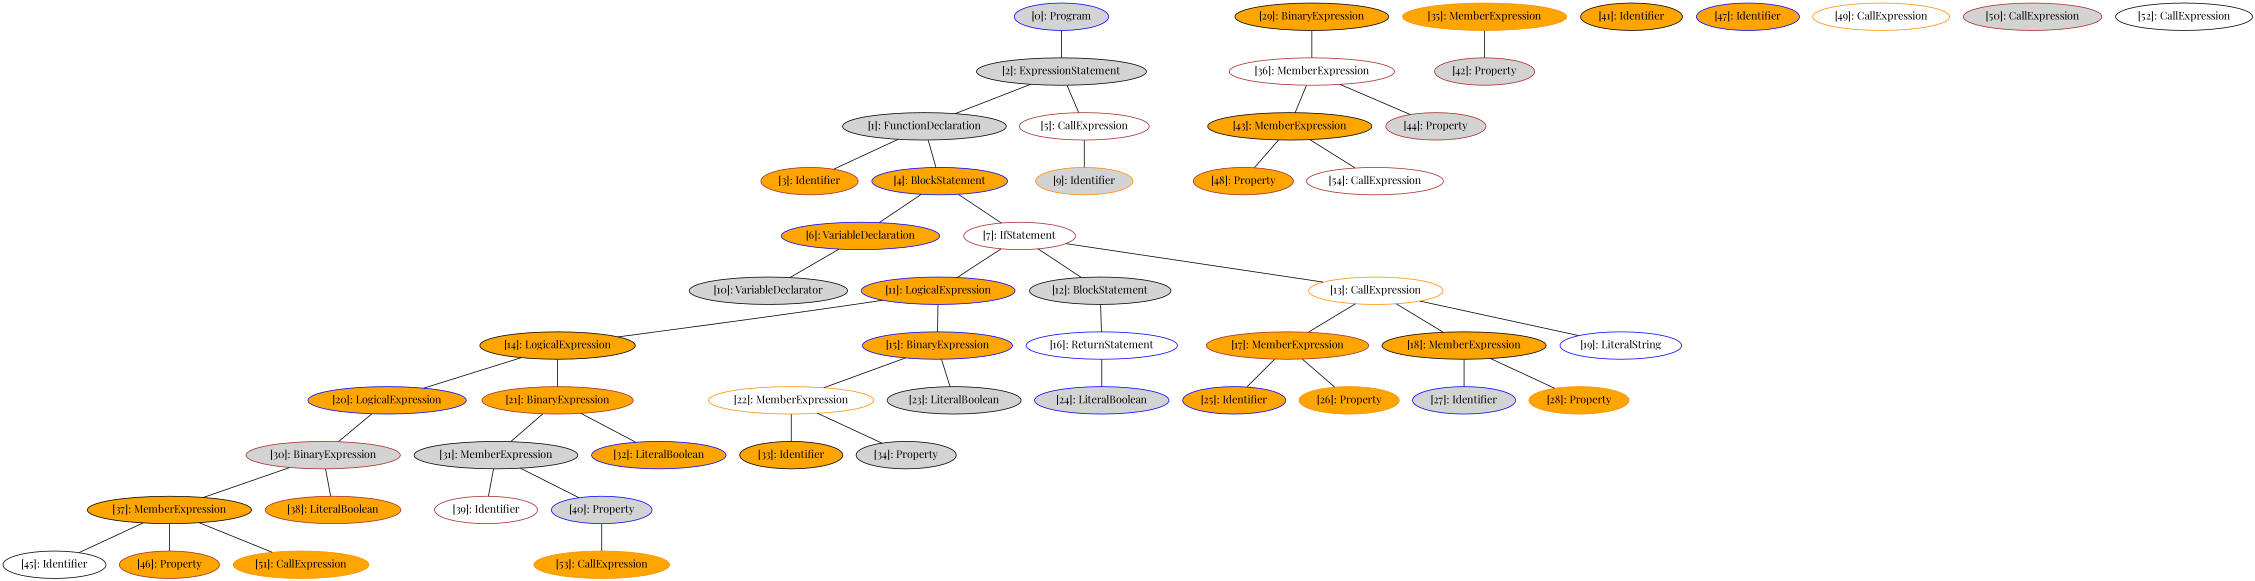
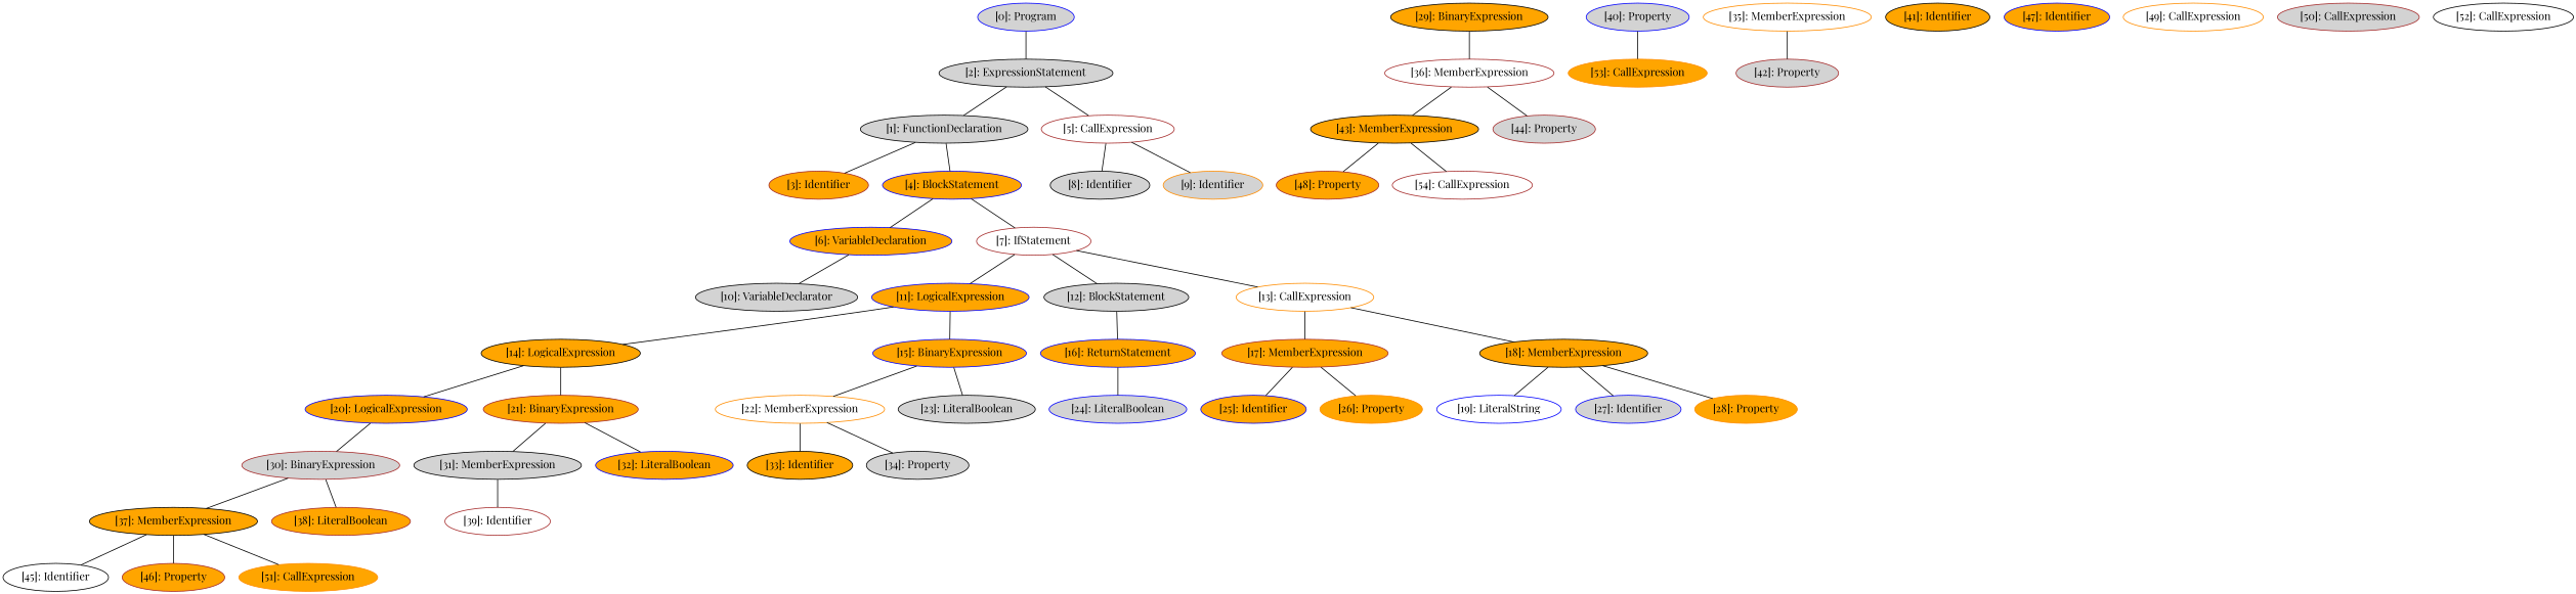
  graph {
    fontname="Playfair Display"
    node [color=black fillcolor=orange fontname="Playfair Display" style=filled]
    edge [fontname="Playfair Display"]
    n1 [color=blue fillcolor=lightgrey label="[0]: Program"]
    n2 [fillcolor=lightgrey label="[2]: ExpressionStatement"]
    n3 [fillcolor=lightgrey label="[1]: FunctionDeclaration"]
    n4 [color=brown label="[3]: Identifier"]
    n5 [color=blue label="[4]: BlockStatement"]
    n6 [color=brown fillcolor=white label="[5]: CallExpression"]
    n7 [color=blue label="[6]: VariableDeclaration"]
    n8 [color=brown fillcolor=white label="[7]: IfStatement"]
+   n9 [fillcolor=lightgrey label="[8]: Identifier"]
    n10 [color=darkorange fillcolor=lightgrey label="[9]: Identifier"]
    n11 [fillcolor=lightgrey label="[10]: VariableDeclarator"]
    n12 [color=blue label="[11]: LogicalExpression"]
    n13 [fillcolor=lightgrey label="[12]: BlockStatement"]
    n14 [color=darkorange fillcolor=white label="[13]: CallExpression"]
    n15 [label="[14]: LogicalExpression"]
    n16 [color=blue label="[15]: BinaryExpression"]
-   n17 [color=blue fillcolor=white label="[16]: ReturnStatement"]
+   n17 [color=blue label="[16]: ReturnStatement"]
    n18 [color=brown label="[17]: MemberExpression"]
    n19 [label="[18]: MemberExpression"]
    n20 [color=blue fillcolor=white label="[19]: LiteralString"]
    n21 [color=blue label="[20]: LogicalExpression"]
    n22 [color=brown label="[21]: BinaryExpression"]
    n23 [color=darkorange fillcolor=white label="[22]: MemberExpression"]
    n24 [fillcolor=lightgrey label="[23]: LiteralBoolean"]
    n25 [color=blue fillcolor=lightgrey label="[24]: LiteralBoolean"]
    n26 [color=blue label="[25]: Identifier"]
    n27 [color=darkorange label="[26]: Property"]
    n28 [color=blue fillcolor=lightgrey label="[27]: Identifier"]
    n29 [color=darkorange label="[28]: Property"]
    n30 [color=brown fillcolor=lightgrey label="[30]: BinaryExpression"]
    n31 [fillcolor=lightgrey label="[31]: MemberExpression"]
    n32 [color=blue label="[32]: LiteralBoolean"]
    n33 [label="[33]: Identifier"]
    n34 [fillcolor=lightgrey label="[34]: Property"]
    n35 [label="[29]: BinaryExpression"]
    n36 [color=brown fillcolor=white label="[36]: MemberExpression"]
    n37 [label="[37]: MemberExpression"]
    n38 [color=brown label="[38]: LiteralBoolean"]
    n39 [color=brown fillcolor=white label="[39]: Identifier"]
    n40 [color=blue fillcolor=lightgrey label="[40]: Property"]
    n41 [label="[43]: MemberExpression"]
    n42 [color=brown fillcolor=lightgrey label="[44]: Property"]
    n43 [fillcolor=white label="[45]: Identifier"]
    n44 [color=brown label="[46]: Property"]
    n45 [color=darkorange label="[51]: CallExpression"]
    n46 [color=darkorange label="[53]: CallExpression"]
-   n47 [color=darkorange label="[35]: MemberExpression"]
+   n47 [color=darkorange fillcolor=white label="[35]: MemberExpression"]
    n48 [color=brown fillcolor=lightgrey label="[42]: Property"]
    n49 [color=brown label="[48]: Property"]
    n50 [color=brown fillcolor=white label="[54]: CallExpression"]
    n51 [label="[41]: Identifier"]
    n52 [color=blue label="[47]: Identifier"]
    n53 [color=darkorange fillcolor=white label="[49]: CallExpression"]
    n54 [color=brown fillcolor=lightgrey label="[50]: CallExpression"]
    n55 [fillcolor=white label="[52]: CallExpression"]
    n1 -- n2
    n2 -- n3
    n2 -- n6
    n3 -- n4
    n3 -- n5
    n5 -- n7
    n5 -- n8
+   n6 -- n9
    n6 -- n10
    n7 -- n11
    n8 -- n12
    n8 -- n13
    n8 -- n14
    n12 -- n15
    n12 -- n16
    n13 -- n17
    n14 -- n18
    n14 -- n19
-   n14 -- n20
+   n19 -- n20
    n15 -- n21
    n15 -- n22
    n16 -- n23
    n16 -- n24
    n17 -- n25
    n18 -- n26
    n18 -- n27
    n19 -- n28
    n19 -- n29
    n21 -- n30
    n22 -- n31
    n22 -- n32
    n23 -- n33
    n23 -- n34
    n30 -- n37
    n30 -- n38
    n31 -- n39
-   n31 -- n40
    n35 -- n36
    n36 -- n41
    n36 -- n42
    n37 -- n43
    n37 -- n44
    n37 -- n45
    n40 -- n46
    n41 -- n49
    n41 -- n50
    n47 -- n48
  }
